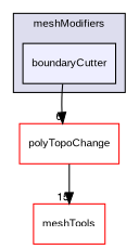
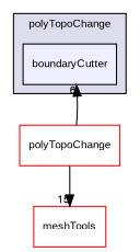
  digraph {
    compound=true
    fontname="Liberation Sans"
    node [fontname="Liberation Sans" fontsize=10 shape=box color=red]
    edge [fontname="Liberation Sans" labeldistance=1.5 labelfontname=FreeSans labelfontsize=10]
    n1 [fillcolor="#eeeeff" label=boundaryCutter pencolor=black style=filled color=""]
    n2 [label=polyTopoChange]
    n3 [label=meshTools]
    subgraph cluster_1 {
      bgcolor="#ddddee"
      fontsize=10
-     label=meshModifiers
+     label=polyTopoChange
      pencolor=black
      n1
    }
-   n1 -> n2 [headlabel=6]
+   n2 -> n1 [headlabel=6]
    n2 -> n3 [headlabel=15]
  }
